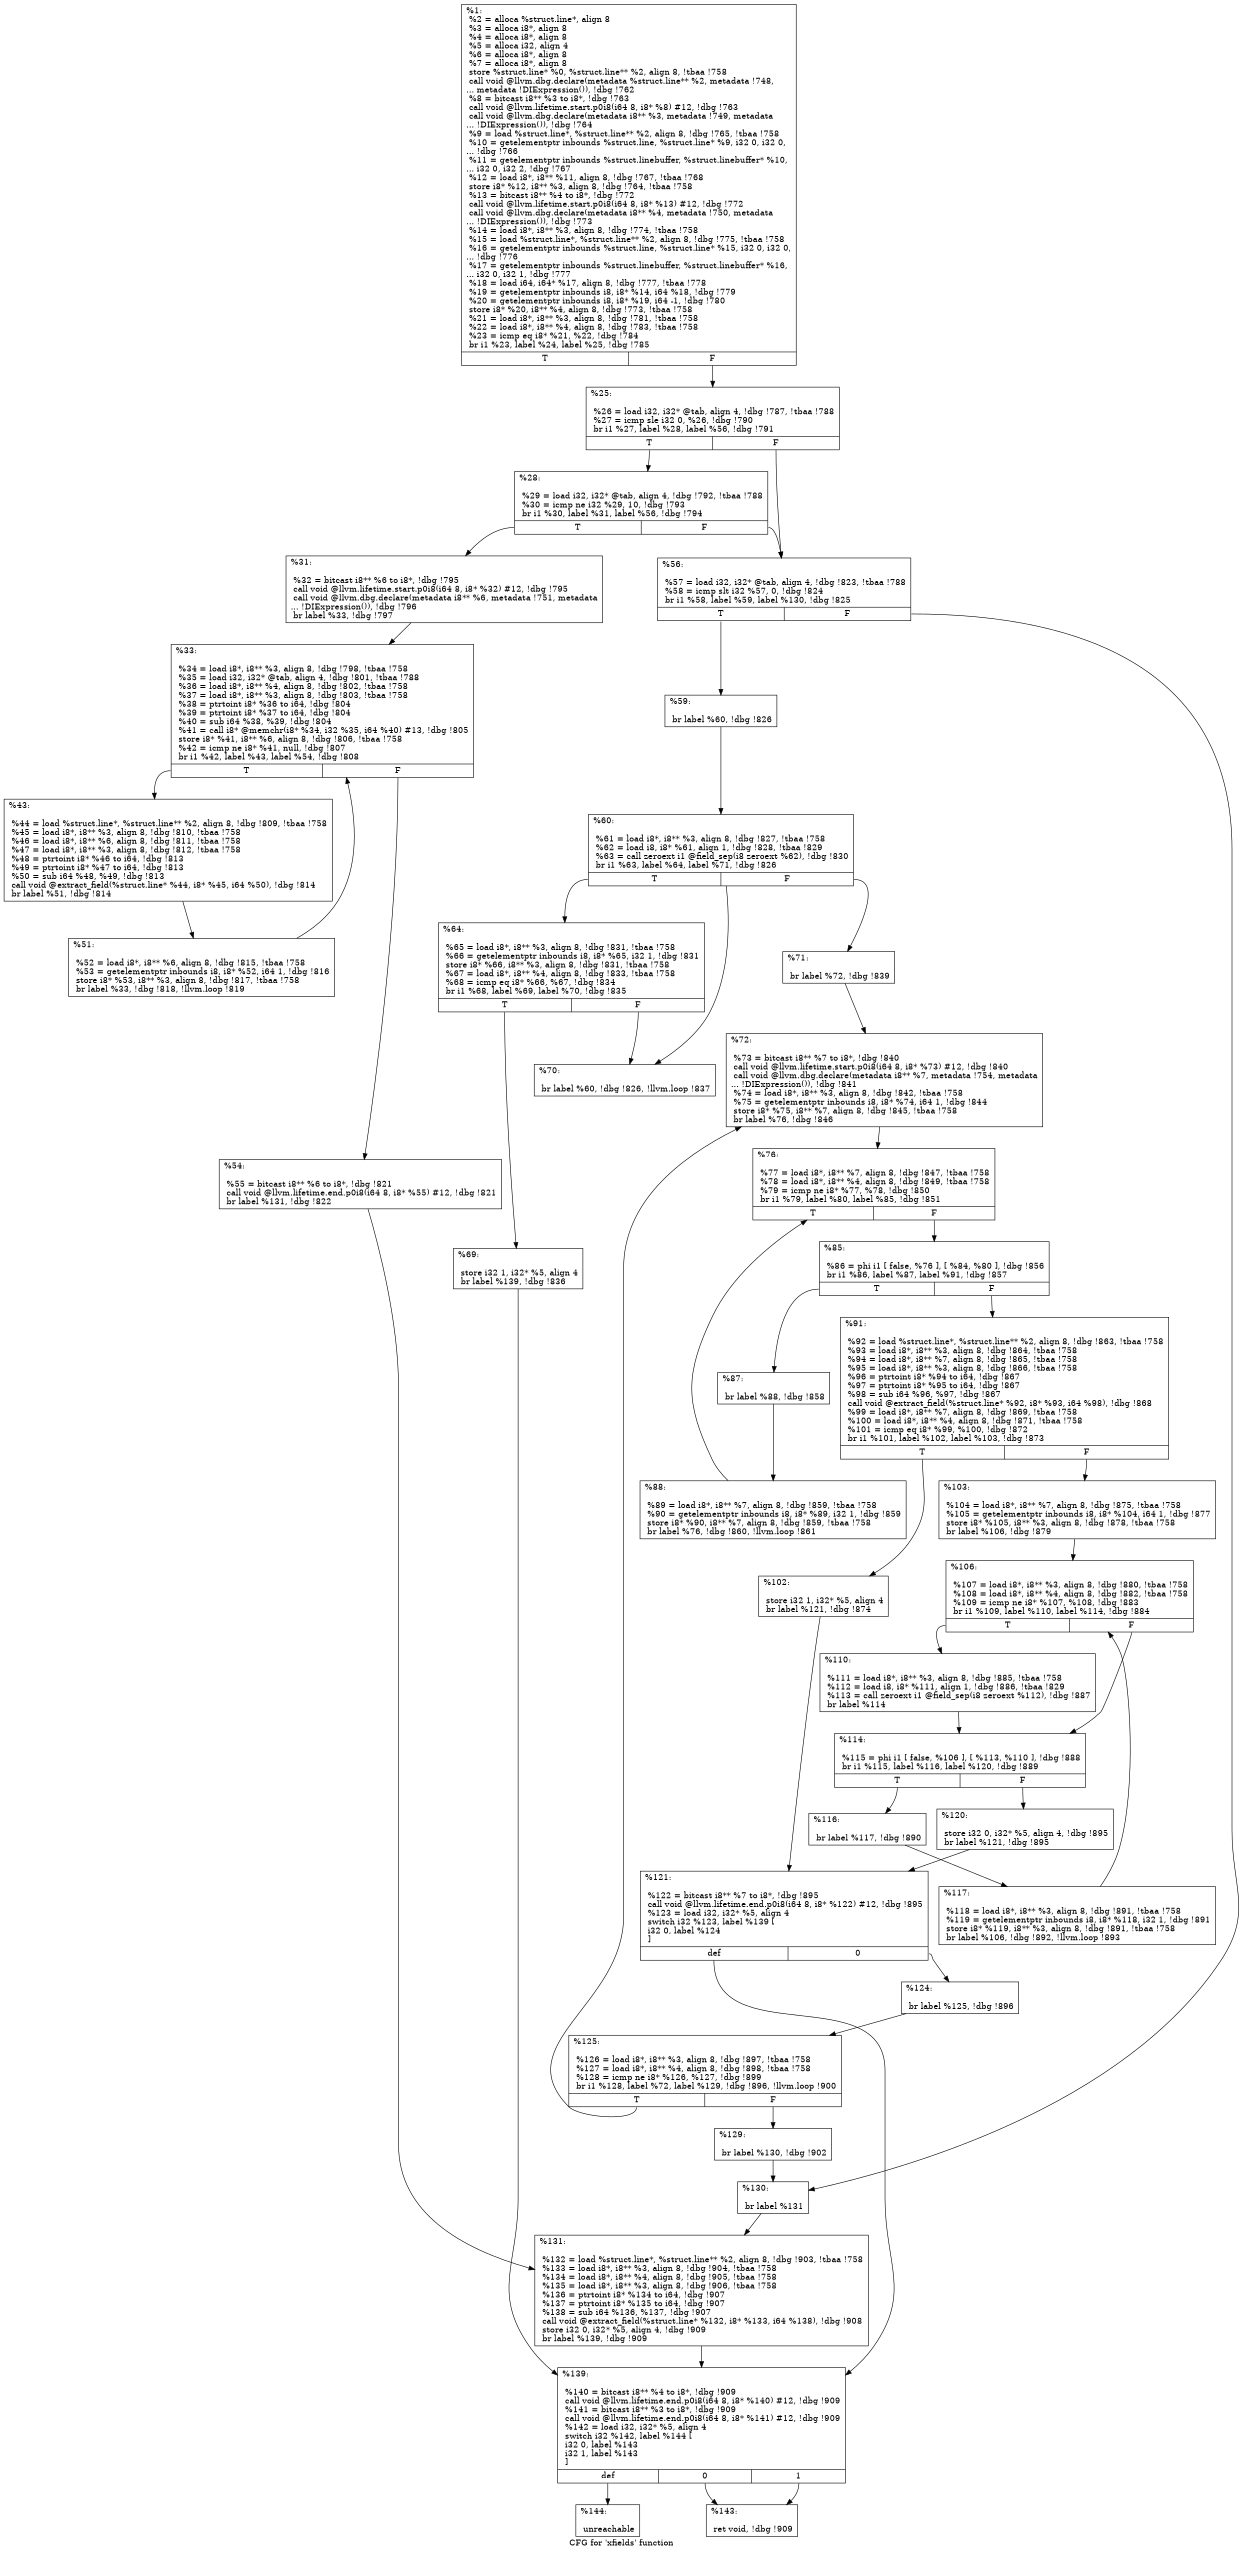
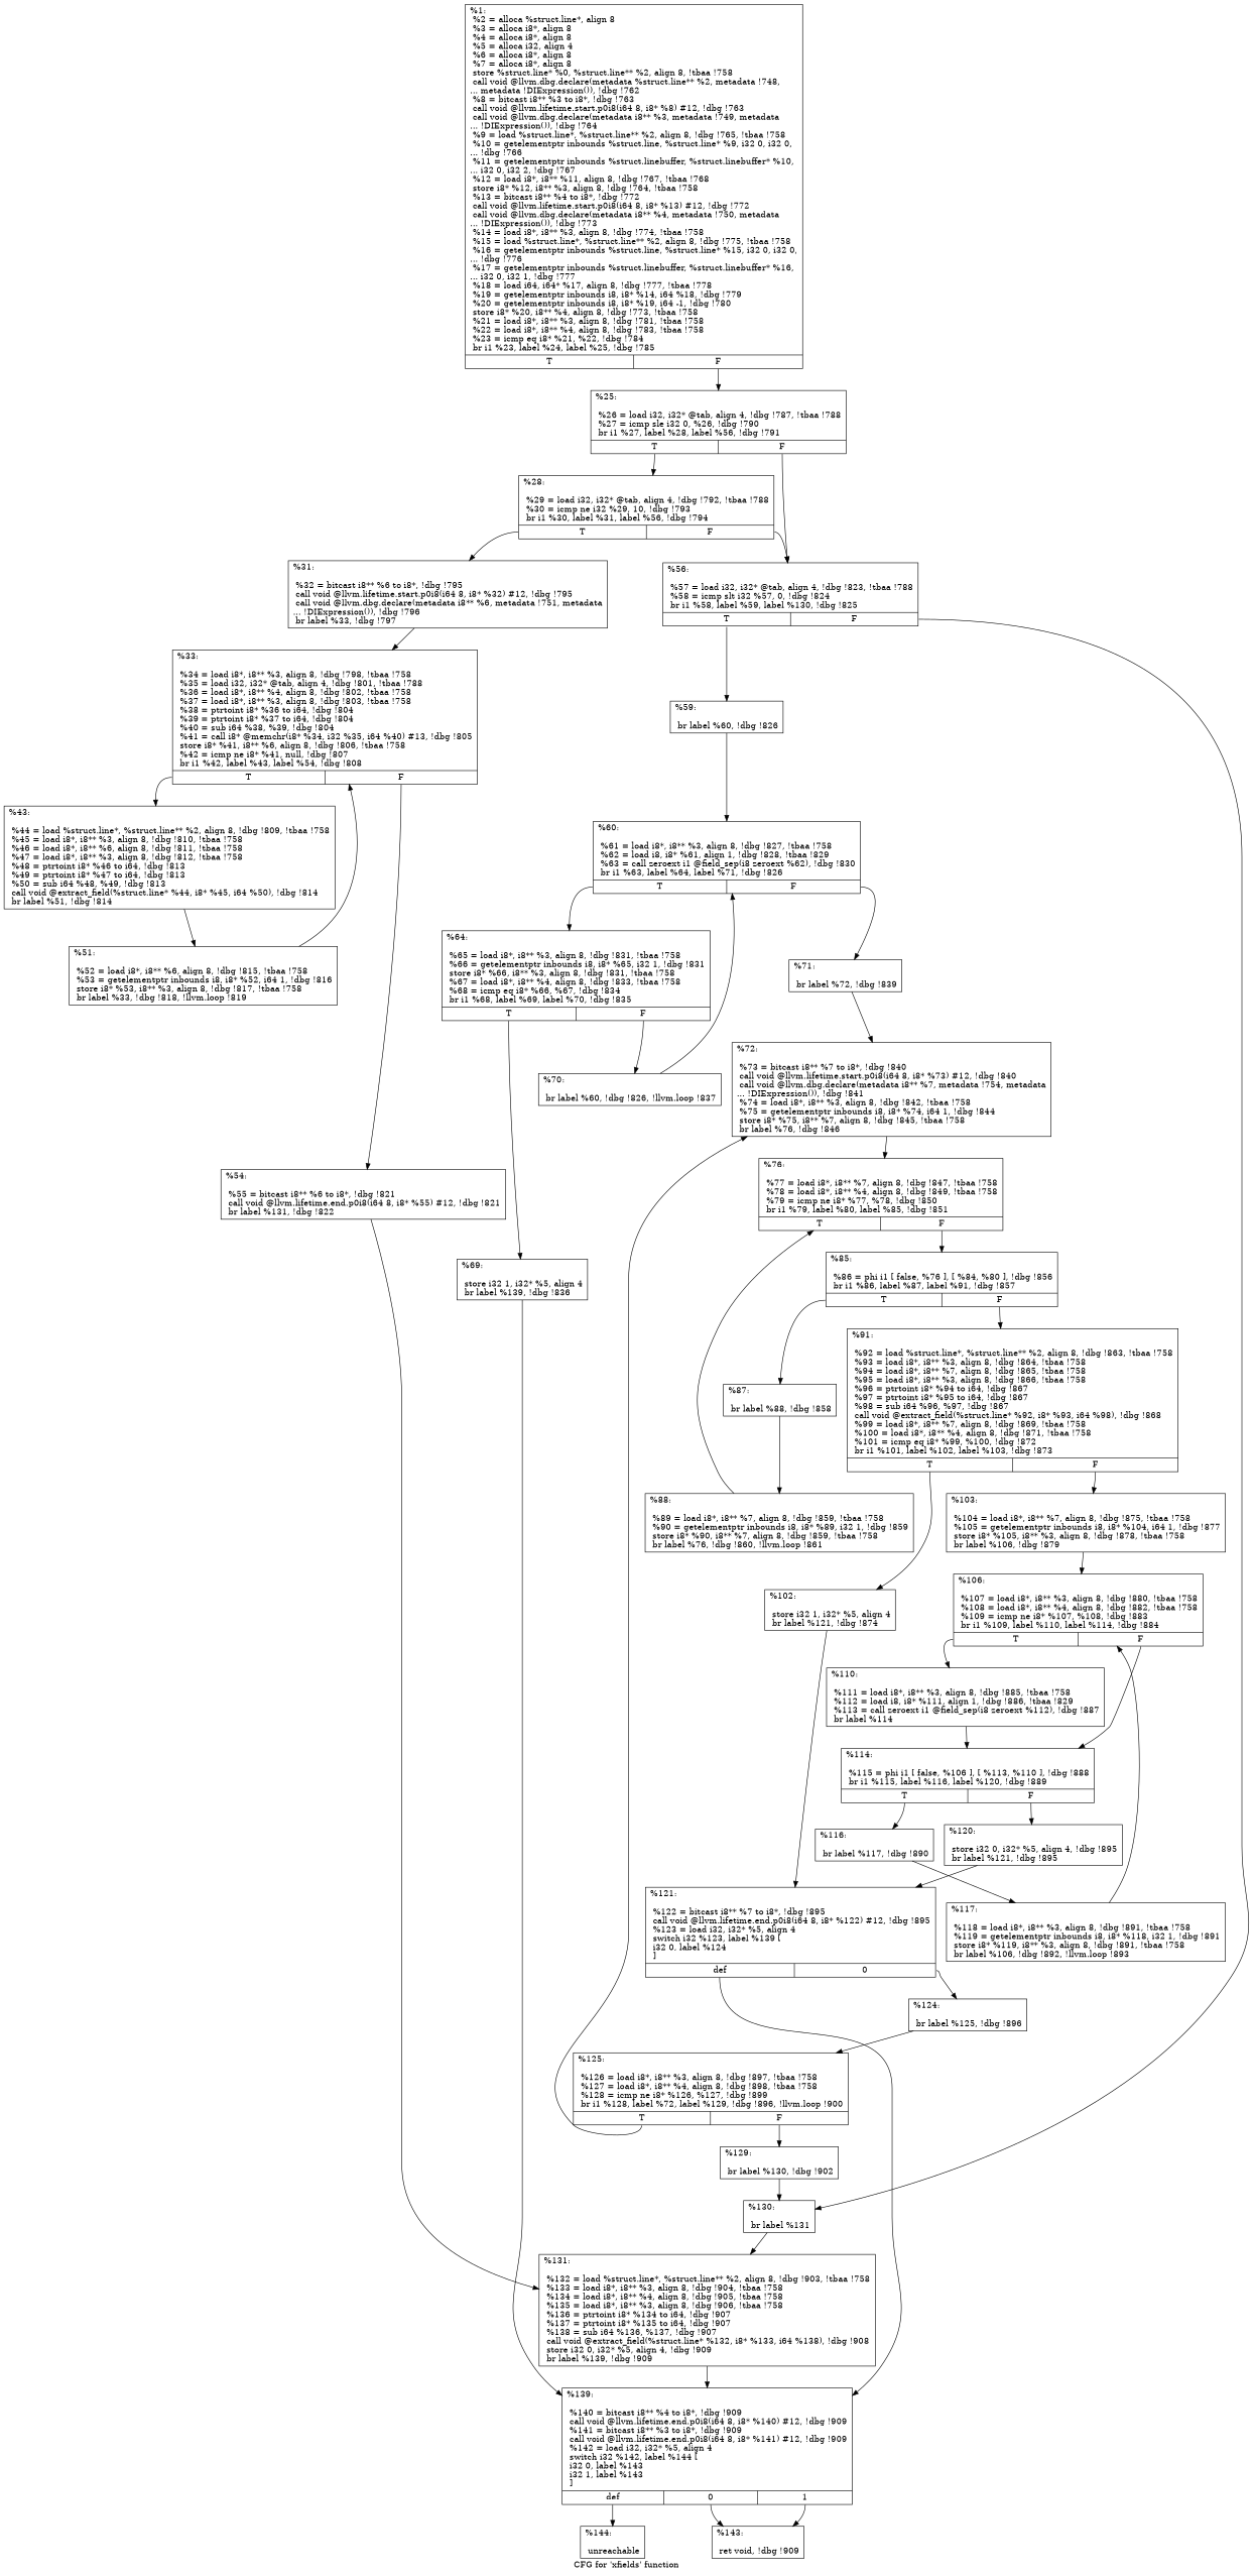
  digraph {
    label="CFG for 'xfields' function"
    node [shape=record]
    n1 [label="{%1:\l  %2 = alloca %struct.line*, align 8\l  %3 = alloca i8*, align 8\l  %4 = alloca i8*, align 8\l  %5 = alloca i32, align 4\l  %6 = alloca i8*, align 8\l  %7 = alloca i8*, align 8\l  store %struct.line* %0, %struct.line** %2, align 8, !tbaa !758\l  call void @llvm.dbg.declare(metadata %struct.line** %2, metadata !748,\l... metadata !DIExpression()), !dbg !762\l  %8 = bitcast i8** %3 to i8*, !dbg !763\l  call void @llvm.lifetime.start.p0i8(i64 8, i8* %8) #12, !dbg !763\l  call void @llvm.dbg.declare(metadata i8** %3, metadata !749, metadata\l... !DIExpression()), !dbg !764\l  %9 = load %struct.line*, %struct.line** %2, align 8, !dbg !765, !tbaa !758\l  %10 = getelementptr inbounds %struct.line, %struct.line* %9, i32 0, i32 0,\l... !dbg !766\l  %11 = getelementptr inbounds %struct.linebuffer, %struct.linebuffer* %10,\l... i32 0, i32 2, !dbg !767\l  %12 = load i8*, i8** %11, align 8, !dbg !767, !tbaa !768\l  store i8* %12, i8** %3, align 8, !dbg !764, !tbaa !758\l  %13 = bitcast i8** %4 to i8*, !dbg !772\l  call void @llvm.lifetime.start.p0i8(i64 8, i8* %13) #12, !dbg !772\l  call void @llvm.dbg.declare(metadata i8** %4, metadata !750, metadata\l... !DIExpression()), !dbg !773\l  %14 = load i8*, i8** %3, align 8, !dbg !774, !tbaa !758\l  %15 = load %struct.line*, %struct.line** %2, align 8, !dbg !775, !tbaa !758\l  %16 = getelementptr inbounds %struct.line, %struct.line* %15, i32 0, i32 0,\l... !dbg !776\l  %17 = getelementptr inbounds %struct.linebuffer, %struct.linebuffer* %16,\l... i32 0, i32 1, !dbg !777\l  %18 = load i64, i64* %17, align 8, !dbg !777, !tbaa !778\l  %19 = getelementptr inbounds i8, i8* %14, i64 %18, !dbg !779\l  %20 = getelementptr inbounds i8, i8* %19, i64 -1, !dbg !780\l  store i8* %20, i8** %4, align 8, !dbg !773, !tbaa !758\l  %21 = load i8*, i8** %3, align 8, !dbg !781, !tbaa !758\l  %22 = load i8*, i8** %4, align 8, !dbg !783, !tbaa !758\l  %23 = icmp eq i8* %21, %22, !dbg !784\l  br i1 %23, label %24, label %25, !dbg !785\l|{<s0>T|<s1>F}}"]
    n2 [label="{%25:\l\l  %26 = load i32, i32* @tab, align 4, !dbg !787, !tbaa !788\l  %27 = icmp sle i32 0, %26, !dbg !790\l  br i1 %27, label %28, label %56, !dbg !791\l|{<s0>T|<s1>F}}"]
    n3 [label="{%28:\l\l  %29 = load i32, i32* @tab, align 4, !dbg !792, !tbaa !788\l  %30 = icmp ne i32 %29, 10, !dbg !793\l  br i1 %30, label %31, label %56, !dbg !794\l|{<s0>T|<s1>F}}"]
    n4 [label="{%56:\l\l  %57 = load i32, i32* @tab, align 4, !dbg !823, !tbaa !788\l  %58 = icmp slt i32 %57, 0, !dbg !824\l  br i1 %58, label %59, label %130, !dbg !825\l|{<s0>T|<s1>F}}"]
    n5 [label="{%139:\l\l  %140 = bitcast i8** %4 to i8*, !dbg !909\l  call void @llvm.lifetime.end.p0i8(i64 8, i8* %140) #12, !dbg !909\l  %141 = bitcast i8** %3 to i8*, !dbg !909\l  call void @llvm.lifetime.end.p0i8(i64 8, i8* %141) #12, !dbg !909\l  %142 = load i32, i32* %5, align 4\l  switch i32 %142, label %144 [\l    i32 0, label %143\l    i32 1, label %143\l  ]\l|{<s0>def|<s1>0|<s2>1}}"]
    n6 [label="{%144:\l\l  unreachable\l}"]
    n7 [label="{%143:\l\l  ret void, !dbg !909\l}"]
    n8 [label="{%31:\l\l  %32 = bitcast i8** %6 to i8*, !dbg !795\l  call void @llvm.lifetime.start.p0i8(i64 8, i8* %32) #12, !dbg !795\l  call void @llvm.dbg.declare(metadata i8** %6, metadata !751, metadata\l... !DIExpression()), !dbg !796\l  br label %33, !dbg !797\l}"]
    n9 [label="{%59:\l\l  br label %60, !dbg !826\l}"]
    n10 [label="{%130:\l\l  br label %131\l}"]
    n11 [label="{%33:\l\l  %34 = load i8*, i8** %3, align 8, !dbg !798, !tbaa !758\l  %35 = load i32, i32* @tab, align 4, !dbg !801, !tbaa !788\l  %36 = load i8*, i8** %4, align 8, !dbg !802, !tbaa !758\l  %37 = load i8*, i8** %3, align 8, !dbg !803, !tbaa !758\l  %38 = ptrtoint i8* %36 to i64, !dbg !804\l  %39 = ptrtoint i8* %37 to i64, !dbg !804\l  %40 = sub i64 %38, %39, !dbg !804\l  %41 = call i8* @memchr(i8* %34, i32 %35, i64 %40) #13, !dbg !805\l  store i8* %41, i8** %6, align 8, !dbg !806, !tbaa !758\l  %42 = icmp ne i8* %41, null, !dbg !807\l  br i1 %42, label %43, label %54, !dbg !808\l|{<s0>T|<s1>F}}"]
    n12 [label="{%60:\l\l  %61 = load i8*, i8** %3, align 8, !dbg !827, !tbaa !758\l  %62 = load i8, i8* %61, align 1, !dbg !828, !tbaa !829\l  %63 = call zeroext i1 @field_sep(i8 zeroext %62), !dbg !830\l  br i1 %63, label %64, label %71, !dbg !826\l|{<s0>T|<s1>F}}"]
    n13 [label="{%131:\l\l  %132 = load %struct.line*, %struct.line** %2, align 8, !dbg !903, !tbaa !758\l  %133 = load i8*, i8** %3, align 8, !dbg !904, !tbaa !758\l  %134 = load i8*, i8** %4, align 8, !dbg !905, !tbaa !758\l  %135 = load i8*, i8** %3, align 8, !dbg !906, !tbaa !758\l  %136 = ptrtoint i8* %134 to i64, !dbg !907\l  %137 = ptrtoint i8* %135 to i64, !dbg !907\l  %138 = sub i64 %136, %137, !dbg !907\l  call void @extract_field(%struct.line* %132, i8* %133, i64 %138), !dbg !908\l  store i32 0, i32* %5, align 4, !dbg !909\l  br label %139, !dbg !909\l}"]
    n14 [label="{%43:\l\l  %44 = load %struct.line*, %struct.line** %2, align 8, !dbg !809, !tbaa !758\l  %45 = load i8*, i8** %3, align 8, !dbg !810, !tbaa !758\l  %46 = load i8*, i8** %6, align 8, !dbg !811, !tbaa !758\l  %47 = load i8*, i8** %3, align 8, !dbg !812, !tbaa !758\l  %48 = ptrtoint i8* %46 to i64, !dbg !813\l  %49 = ptrtoint i8* %47 to i64, !dbg !813\l  %50 = sub i64 %48, %49, !dbg !813\l  call void @extract_field(%struct.line* %44, i8* %45, i64 %50), !dbg !814\l  br label %51, !dbg !814\l}"]
    n15 [label="{%54:\l\l  %55 = bitcast i8** %6 to i8*, !dbg !821\l  call void @llvm.lifetime.end.p0i8(i64 8, i8* %55) #12, !dbg !821\l  br label %131, !dbg !822\l}"]
    n16 [label="{%51:\l\l  %52 = load i8*, i8** %6, align 8, !dbg !815, !tbaa !758\l  %53 = getelementptr inbounds i8, i8* %52, i64 1, !dbg !816\l  store i8* %53, i8** %3, align 8, !dbg !817, !tbaa !758\l  br label %33, !dbg !818, !llvm.loop !819\l}"]
    n17 [label="{%64:\l\l  %65 = load i8*, i8** %3, align 8, !dbg !831, !tbaa !758\l  %66 = getelementptr inbounds i8, i8* %65, i32 1, !dbg !831\l  store i8* %66, i8** %3, align 8, !dbg !831, !tbaa !758\l  %67 = load i8*, i8** %4, align 8, !dbg !833, !tbaa !758\l  %68 = icmp eq i8* %66, %67, !dbg !834\l  br i1 %68, label %69, label %70, !dbg !835\l|{<s0>T|<s1>F}}"]
    n18 [label="{%71:\l\l  br label %72, !dbg !839\l}"]
    n19 [label="{%69:\l\l  store i32 1, i32* %5, align 4\l  br label %139, !dbg !836\l}"]
    n20 [label="{%70:\l\l  br label %60, !dbg !826, !llvm.loop !837\l}"]
    n21 [label="{%72:\l\l  %73 = bitcast i8** %7 to i8*, !dbg !840\l  call void @llvm.lifetime.start.p0i8(i64 8, i8* %73) #12, !dbg !840\l  call void @llvm.dbg.declare(metadata i8** %7, metadata !754, metadata\l... !DIExpression()), !dbg !841\l  %74 = load i8*, i8** %3, align 8, !dbg !842, !tbaa !758\l  %75 = getelementptr inbounds i8, i8* %74, i64 1, !dbg !844\l  store i8* %75, i8** %7, align 8, !dbg !845, !tbaa !758\l  br label %76, !dbg !846\l}"]
    n22 [label="{%76:\l\l  %77 = load i8*, i8** %7, align 8, !dbg !847, !tbaa !758\l  %78 = load i8*, i8** %4, align 8, !dbg !849, !tbaa !758\l  %79 = icmp ne i8* %77, %78, !dbg !850\l  br i1 %79, label %80, label %85, !dbg !851\l|{<s0>T|<s1>F}}"]
    n23 [label="{%85:\l\l  %86 = phi i1 [ false, %76 ], [ %84, %80 ], !dbg !856\l  br i1 %86, label %87, label %91, !dbg !857\l|{<s0>T|<s1>F}}"]
    n24 [label="{%87:\l\l  br label %88, !dbg !858\l}"]
    n25 [label="{%91:\l\l  %92 = load %struct.line*, %struct.line** %2, align 8, !dbg !863, !tbaa !758\l  %93 = load i8*, i8** %3, align 8, !dbg !864, !tbaa !758\l  %94 = load i8*, i8** %7, align 8, !dbg !865, !tbaa !758\l  %95 = load i8*, i8** %3, align 8, !dbg !866, !tbaa !758\l  %96 = ptrtoint i8* %94 to i64, !dbg !867\l  %97 = ptrtoint i8* %95 to i64, !dbg !867\l  %98 = sub i64 %96, %97, !dbg !867\l  call void @extract_field(%struct.line* %92, i8* %93, i64 %98), !dbg !868\l  %99 = load i8*, i8** %7, align 8, !dbg !869, !tbaa !758\l  %100 = load i8*, i8** %4, align 8, !dbg !871, !tbaa !758\l  %101 = icmp eq i8* %99, %100, !dbg !872\l  br i1 %101, label %102, label %103, !dbg !873\l|{<s0>T|<s1>F}}"]
    n26 [label="{%88:\l\l  %89 = load i8*, i8** %7, align 8, !dbg !859, !tbaa !758\l  %90 = getelementptr inbounds i8, i8* %89, i32 1, !dbg !859\l  store i8* %90, i8** %7, align 8, !dbg !859, !tbaa !758\l  br label %76, !dbg !860, !llvm.loop !861\l}"]
    n27 [label="{%102:\l\l  store i32 1, i32* %5, align 4\l  br label %121, !dbg !874\l}"]
    n28 [label="{%103:\l\l  %104 = load i8*, i8** %7, align 8, !dbg !875, !tbaa !758\l  %105 = getelementptr inbounds i8, i8* %104, i64 1, !dbg !877\l  store i8* %105, i8** %3, align 8, !dbg !878, !tbaa !758\l  br label %106, !dbg !879\l}"]
    n29 [label="{%121:\l\l  %122 = bitcast i8** %7 to i8*, !dbg !895\l  call void @llvm.lifetime.end.p0i8(i64 8, i8* %122) #12, !dbg !895\l  %123 = load i32, i32* %5, align 4\l  switch i32 %123, label %139 [\l    i32 0, label %124\l  ]\l|{<s0>def|<s1>0}}"]
    n30 [label="{%106:\l\l  %107 = load i8*, i8** %3, align 8, !dbg !880, !tbaa !758\l  %108 = load i8*, i8** %4, align 8, !dbg !882, !tbaa !758\l  %109 = icmp ne i8* %107, %108, !dbg !883\l  br i1 %109, label %110, label %114, !dbg !884\l|{<s0>T|<s1>F}}"]
    n31 [label="{%124:\l\l  br label %125, !dbg !896\l}"]
    n32 [label="{%110:\l\l  %111 = load i8*, i8** %3, align 8, !dbg !885, !tbaa !758\l  %112 = load i8, i8* %111, align 1, !dbg !886, !tbaa !829\l  %113 = call zeroext i1 @field_sep(i8 zeroext %112), !dbg !887\l  br label %114\l}"]
    n33 [label="{%114:\l\l  %115 = phi i1 [ false, %106 ], [ %113, %110 ], !dbg !888\l  br i1 %115, label %116, label %120, !dbg !889\l|{<s0>T|<s1>F}}"]
    n34 [label="{%125:\l\l  %126 = load i8*, i8** %3, align 8, !dbg !897, !tbaa !758\l  %127 = load i8*, i8** %4, align 8, !dbg !898, !tbaa !758\l  %128 = icmp ne i8* %126, %127, !dbg !899\l  br i1 %128, label %72, label %129, !dbg !896, !llvm.loop !900\l|{<s0>T|<s1>F}}"]
    n35 [label="{%116:\l\l  br label %117, !dbg !890\l}"]
    n36 [label="{%120:\l\l  store i32 0, i32* %5, align 4, !dbg !895\l  br label %121, !dbg !895\l}"]
    n37 [label="{%117:\l\l  %118 = load i8*, i8** %3, align 8, !dbg !891, !tbaa !758\l  %119 = getelementptr inbounds i8, i8* %118, i32 1, !dbg !891\l  store i8* %119, i8** %3, align 8, !dbg !891, !tbaa !758\l  br label %106, !dbg !892, !llvm.loop !893\l}"]
    n38 [label="{%129:\l\l  br label %130, !dbg !902\l}"]
    n1 -> n2 [tailport=s1]
    n2 -> n3 [tailport=s0]
    n2 -> n4 [tailport=s1]
    n3 -> n4 [tailport=s1]
    n3 -> n8 [tailport=s0]
    n4 -> n9 [tailport=s0]
    n4 -> n10 [tailport=s1]
    n5 -> n6 [tailport=s0]
    n5 -> n7 [tailport=s1]
    n5 -> n7 [tailport=s2]
    n8 -> n11
    n9 -> n12
    n10 -> n13
    n11 -> n14 [tailport=s0]
    n11 -> n15 [tailport=s1]
    n12 -> n17 [tailport=s0]
    n12 -> n18 [tailport=s1]
    n13 -> n5
    n14 -> n16
    n15 -> n13
    n16 -> n11
    n17 -> n19 [tailport=s0]
    n17 -> n20 [tailport=s1]
    n18 -> n21
    n19 -> n5
-   n12 -> n20
+   n20 -> n12
    n21 -> n22
    n22 -> n23 [tailport=s1]
    n23 -> n24 [tailport=s0]
    n23 -> n25 [tailport=s1]
    n24 -> n26
    n25 -> n27 [tailport=s0]
    n25 -> n28 [tailport=s1]
    n26 -> n22
    n27 -> n29
    n28 -> n30
    n29 -> n5 [tailport=s0]
    n29 -> n31 [tailport=s1]
    n30 -> n32 [tailport=s0]
    n30 -> n33 [tailport=s1]
    n31 -> n34
    n32 -> n33
    n33 -> n35 [tailport=s0]
    n33 -> n36 [tailport=s1]
    n34 -> n21 [tailport=s0]
    n34 -> n38 [tailport=s1]
    n35 -> n37
    n36 -> n29
    n37 -> n30
    n38 -> n10
  }
